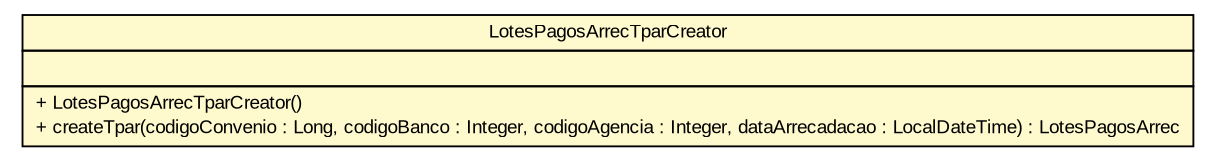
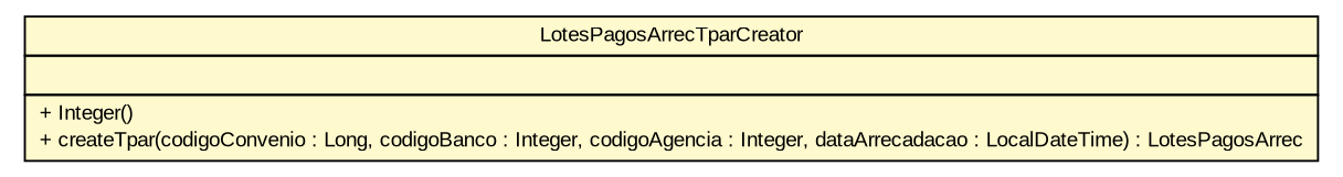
  digraph {
    nodesep=0.25
    ranksep=0.5
-   n1 [fontcolor=black fontname=arial fontsize=10.0 label=<<table title="br.gov.to.sefaz.arr.processamento.creator.LotesPagosArrecTparCreator" border="0" cellborder="1" cellspacing="0" cellpadding="2" port="p" bgcolor="lemonChiffon" href="./LotesPagosArrecTparCreator.html"> 		<tr><td><table border="0" cellspacing="0" cellpadding="1"> <tr><td align="center" balign="center"> LotesPagosArrecTparCreator </td></tr> 		</table></td></tr> 		<tr><td><table border="0" cellspacing="0" cellpadding="1"> <tr><td align="left" balign="left">  </td></tr> 		</table></td></tr> 		<tr><td><table border="0" cellspacing="0" cellpadding="1"> <tr><td align="left" balign="left"> + LotesPagosArrecTparCreator() </td></tr> <tr><td align="left" balign="left"> + createTpar(codigoConvenio : Long, codigoBanco : Integer, codigoAgencia : Integer, dataArrecadacao : LocalDateTime) : LotesPagosArrec </td></tr> 		</table></td></tr> 		</table>> shape=plaintext]
+   n1 [fontcolor=black fontname=arial fontsize=10.0 label=<<table title="br.gov.to.sefaz.arr.processamento.creator.LotesPagosArrecTparCreator" border="0" cellborder="1" cellspacing="0" cellpadding="2" port="p" bgcolor="lemonChiffon" href="./LotesPagosArrecTparCreator.html"> 		<tr><td><table border="0" cellspacing="0" cellpadding="1"> <tr><td align="center" balign="center"> LotesPagosArrecTparCreator </td></tr> 		</table></td></tr> 		<tr><td><table border="0" cellspacing="0" cellpadding="1"> <tr><td align="left" balign="left">  </td></tr> 		</table></td></tr> 		<tr><td><table border="0" cellspacing="0" cellpadding="1"> <tr><td align="left" balign="left"> + Integer() </td></tr> <tr><td align="left" balign="left"> + createTpar(codigoConvenio : Long, codigoBanco : Integer, codigoAgencia : Integer, dataArrecadacao : LocalDateTime) : LotesPagosArrec </td></tr> 		</table></td></tr> 		</table>> shape=plaintext]
  }
